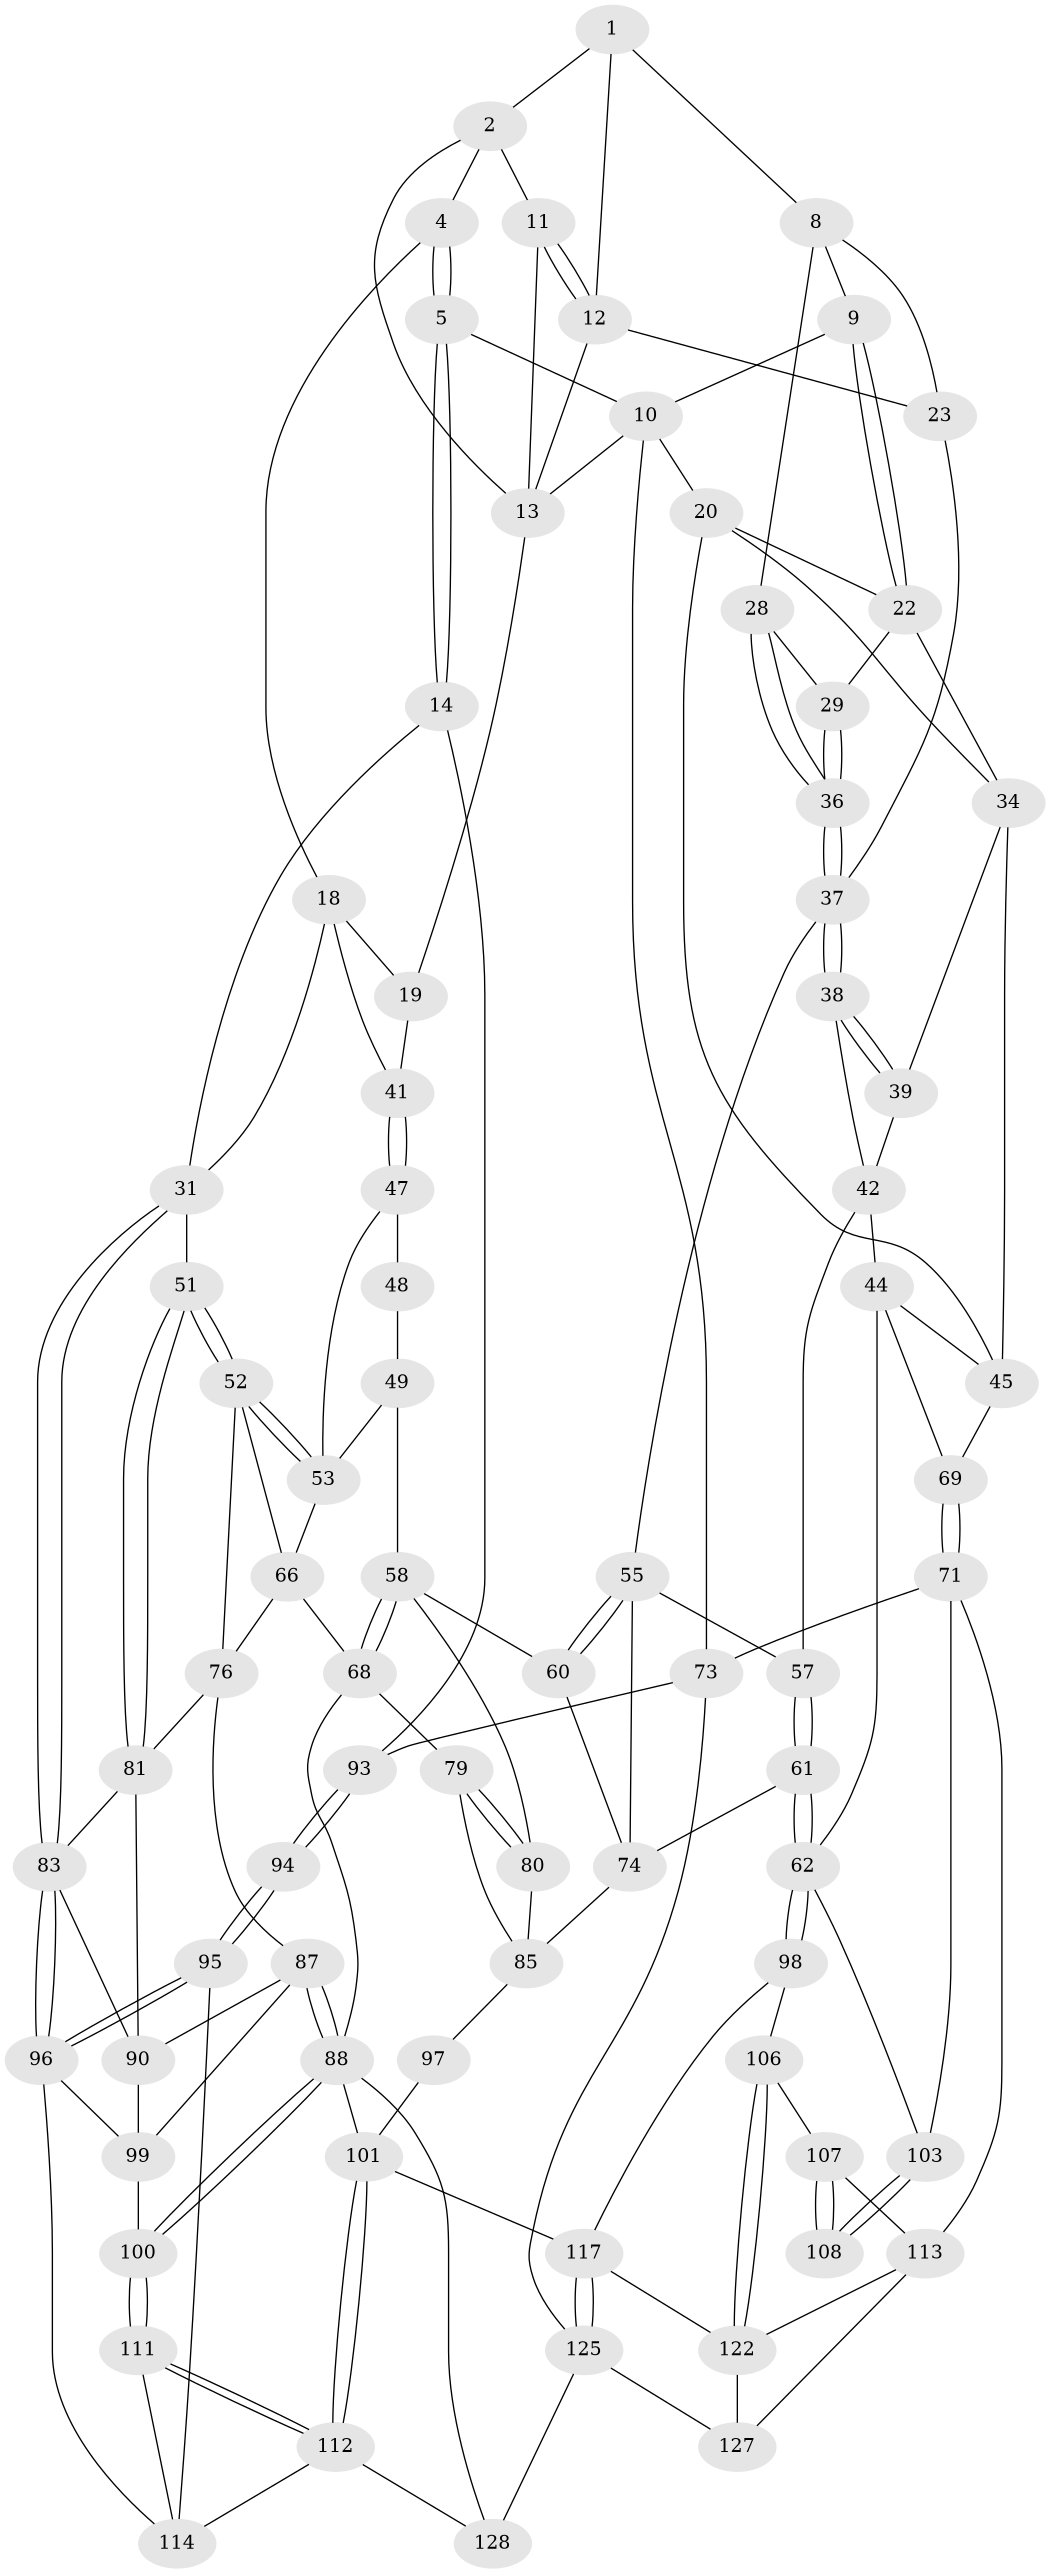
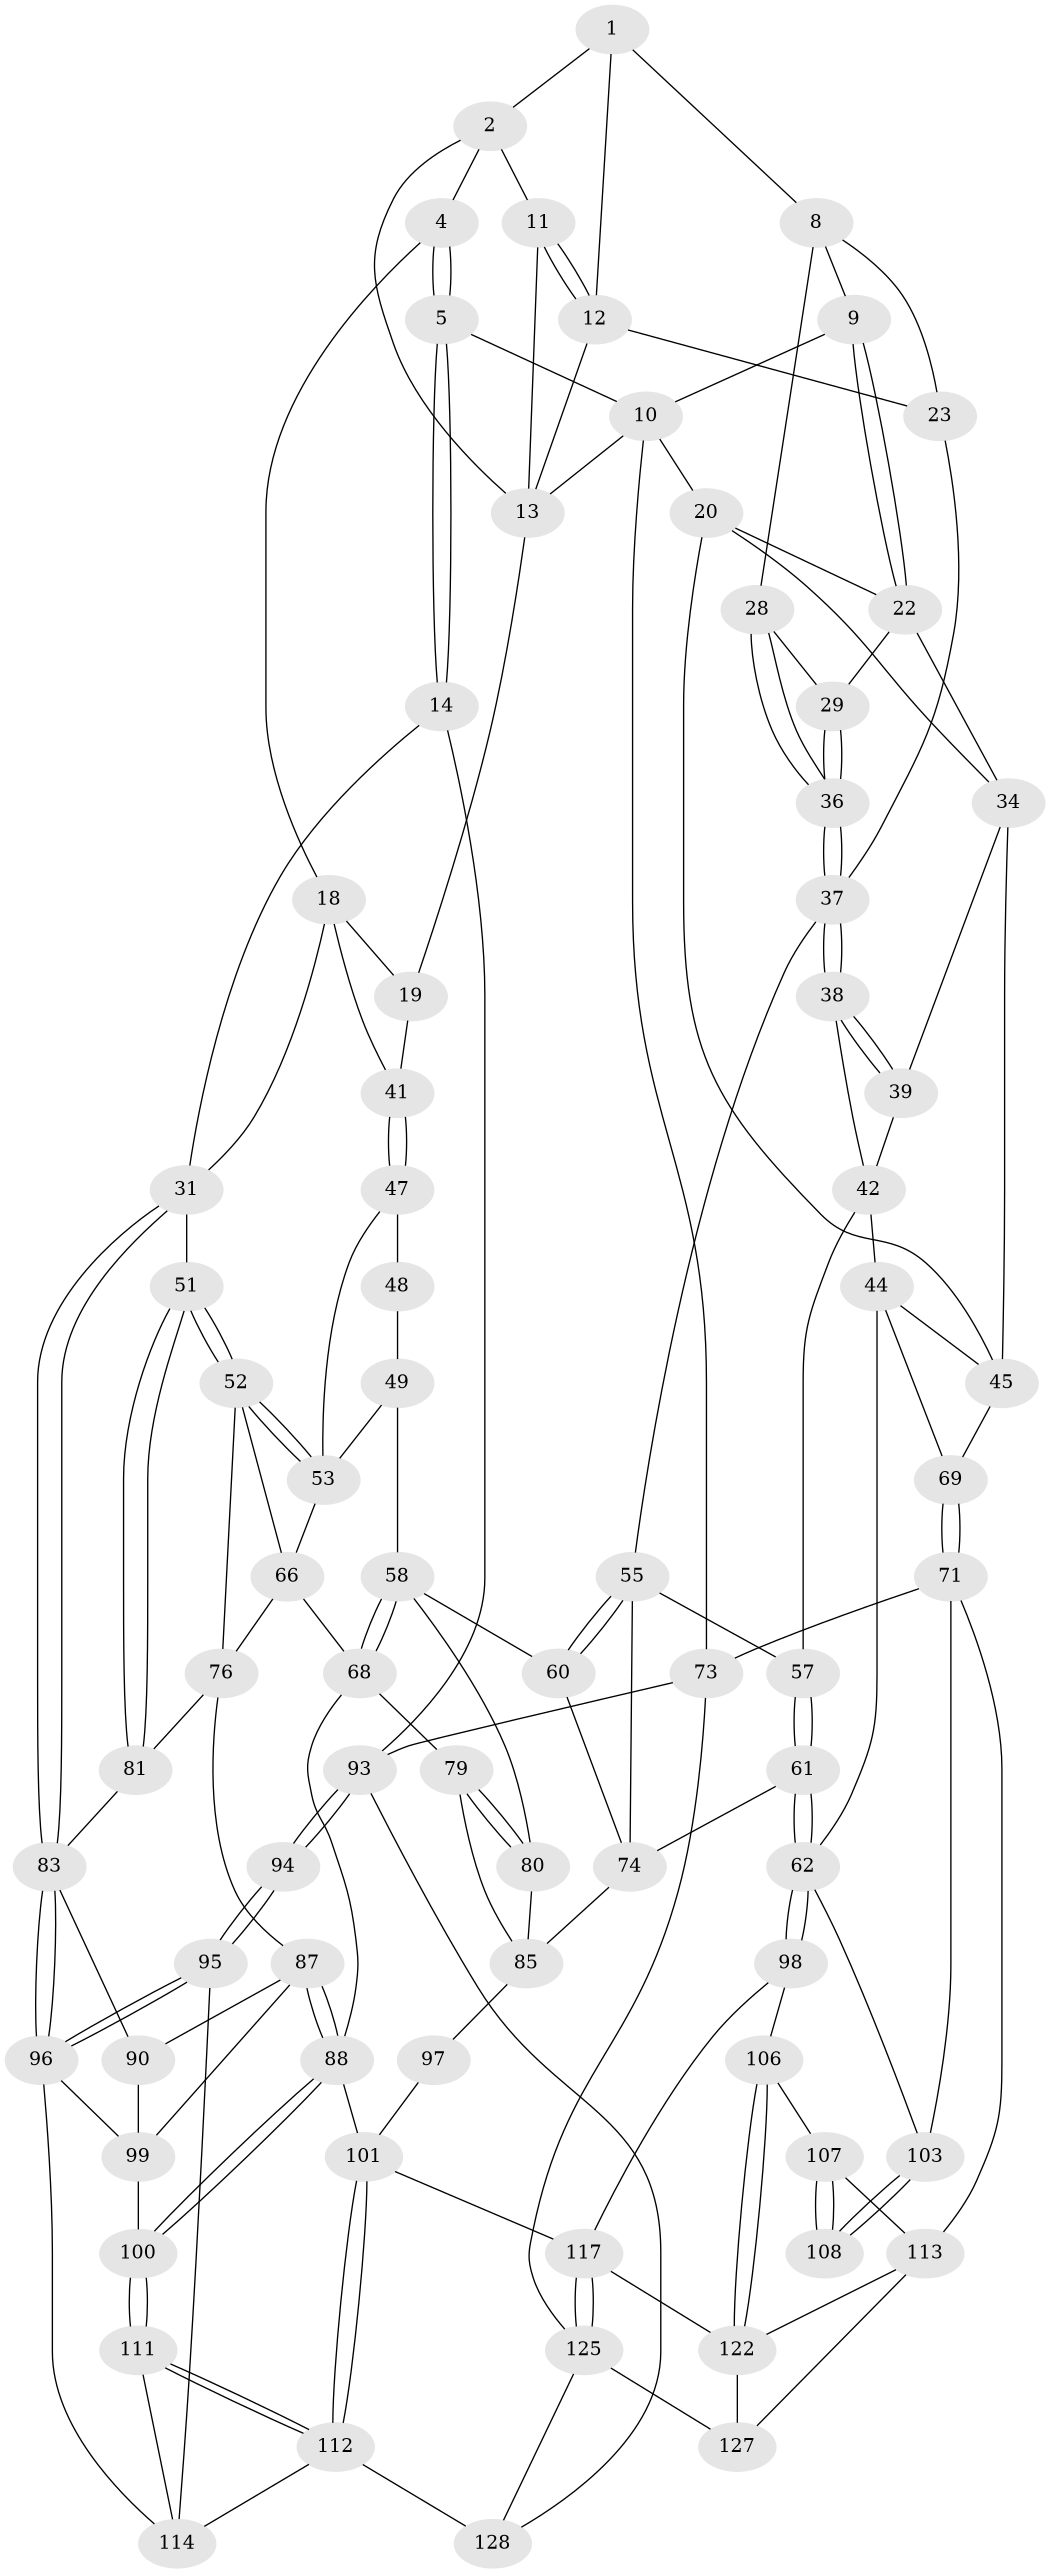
  graph {
    node [color=gray90 style=filled]
    1 [super="+7"]
    2 [super="+3"]
    8 [super="+24"]
    12 [super="+17"]
    4
    11
    13 [super="+16"]
    9
    23 [super="+27"]
    28
    5 [super="+6"]
    18 [super="+33"]
    19 [super="+25"]
    10 [super="+15"]
    14
    31 [super="+32"]
    41
    20 [super="+21"]
    73
    93 [super="+130"]
    22 [super="+30"]
    37 [super="+40"]
    29
    36
    34 [super="+35"]
    45 [super="+46"]
    125 [super="+126"]
    51
    83 [super="+84"]
    94 [super="+129"]
    128
    47 [super="+54"]
    39
    69
    38
    55 [super="+56"]
    49 [super="+50"]
    53 [super="+65"]
    58 [super="+59"]
    52 [super="+70"]
    81 [super="+82"]
    90 [super="+91"]
    96 [super="+110"]
    42 [super="+43"]
    57
    60
    74 [super="+75"]
    44 [super="+64"]
    48
    62 [super="+63"]
    61
    98 [super="+105"]
    103 [super="+104"]
    71 [super="+72"]
    66 [super="+67"]
    68 [super="+78"]
    80
    76 [super="+77"]
    87 [super="+92"]
    85 [super="+86"]
    79
    88 [super="+89"]
    106
    117 [super="+118"]
    108 [super="+115"]
    100
    101 [super="+102"]
    113 [super="+123"]
    122 [super="+124"]
    127
    97
    99 [super="+109"]
    n73 [label=114 super="+119"]
    111
    112 [super="+120"]
    95 [super="+121"]
    107 [super="+114"]
    1 -- 2
    1 -- 8
    1 -- 12
    2 -- 4
    2 -- 11
    2 -- 13
    8 -- 9
    8 -- 23
    8 -- 28
    12 -- 13
    12 -- 23
    4 -- 5
    4 -- 5
    4 -- 18
    11 -- 12
    11 -- 12
    11 -- 13
    13 -- 19
    9 -- 10
    9 -- 22
    9 -- 22
    23 -- 37
    28 -- 29
    28 -- 36
    28 -- 36
    5 -- 10
    5 -- 14
    5 -- 14
    18 -- 19
    18 -- 31
    18 -- 41
    19 -- 41
    10 -- 13
    10 -- 20
    10 -- 73
    14 -- 31
    14 -- 93
    31 -- 51
    31 -- 83
    31 -- 83
    41 -- 47
    41 -- 47
    20 -- 22
    20 -- 34
    20 -- 45
    73 -- 93
    73 -- 125
    93 -- 94 [weight=2]
    93 -- 94
-   88 -- 128
+   93 -- 128
    22 -- 29
    22 -- 34
    37 -- 38
    37 -- 38
    37 -- 55
    29 -- 36
    29 -- 36
    36 -- 37
    36 -- 37
    34 -- 45
    34 -- 39
    45 -- 69
    125 -- 128
    125 -- 127
    51 -- 52
    51 -- 52
    51 -- 81
    51 -- 81
    83 -- 90
    83 -- 96
    83 -- 96
    94 -- 95 [weight=2]
    94 -- 95
    47 -- 53
    47 -- 48 [weight=2]
    39 -- 42
    69 -- 71
    69 -- 71
    38 -- 39
    38 -- 39
    38 -- 42
    55 -- 57
    55 -- 60
    55 -- 60
    55 -- 74
    49 -- 53
    49 -- 58
    53 -- 66
    58 -- 60
    58 -- 68
    58 -- 68
    58 -- 80
    52 -- 53
    52 -- 53
    52 -- 66
    52 -- 76
    81 -- 83
-   81 -- 90
    90 -- 99
    96 -- 99
    96 -- n73
    42 -- 57
    42 -- 44
    57 -- 61
    57 -- 61
    60 -- 74
    74 -- 85
    44 -- 45
    44 -- 69
    44 -- 62
    48 -- 49
    62 -- 98
    62 -- 98
    62 -- 103
    61 -- 74
    61 -- 62
    61 -- 62
    98 -- 106
    98 -- 117
    103 -- 108
    103 -- 108
    71 -- 73
    71 -- 103
    71 -- 113
    66 -- 68
    66 -- 76
    68 -- 79
    68 -- 88
    80 -- 85
    76 -- 81
    76 -- 87
    87 -- 90
    87 -- 88
    87 -- 88
    87 -- 99
    85 -- 97
    79 -- 80
    79 -- 80
    79 -- 85
    88 -- 100
    88 -- 100
    88 -- 101
    106 -- 122
    106 -- 122
    106 -- 107
    117 -- 125
    117 -- 125
    117 -- 122
    100 -- 111
    100 -- 111
    101 -- 117
    101 -- 112
    101 -- 112
    113 -- 122
    113 -- 127
    122 -- 127
    97 -- 101
    99 -- 100
    111 -- n73
    111 -- 112
    111 -- 112
    112 -- 128
    112 -- n73
    95 -- 96
    95 -- 96
    95 -- n73
    107 -- 108 [weight=2]
    107 -- 108
    107 -- 113
  }
